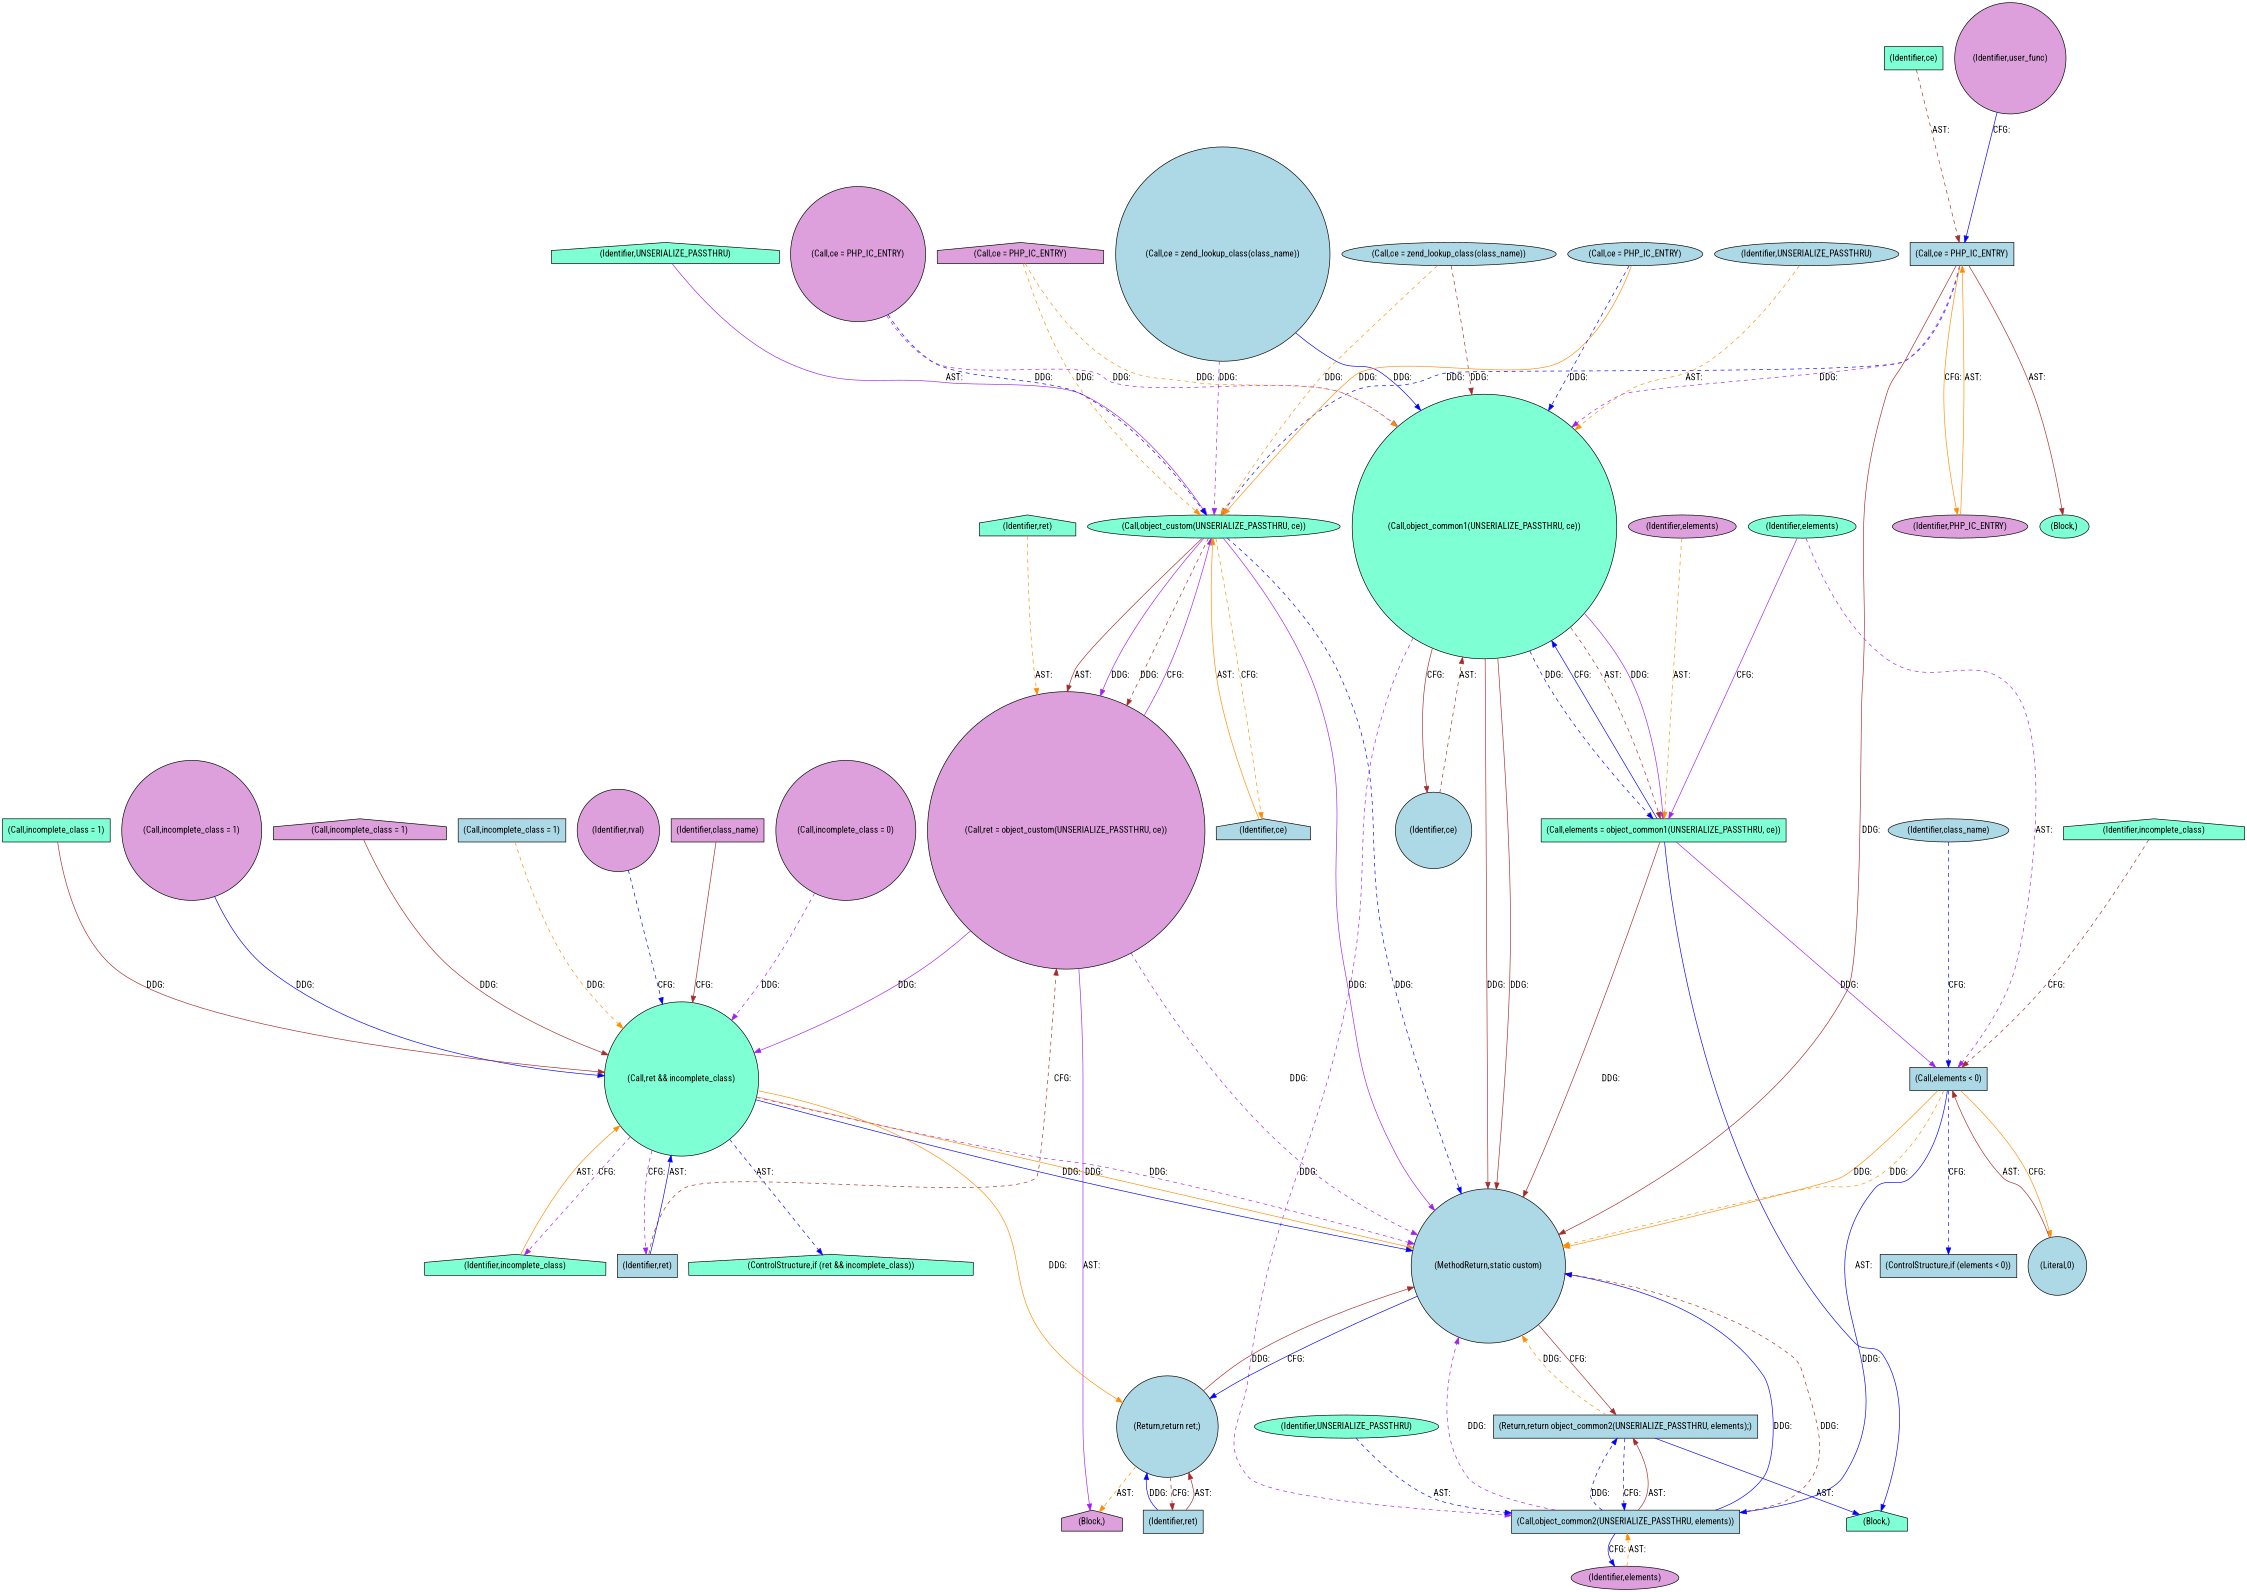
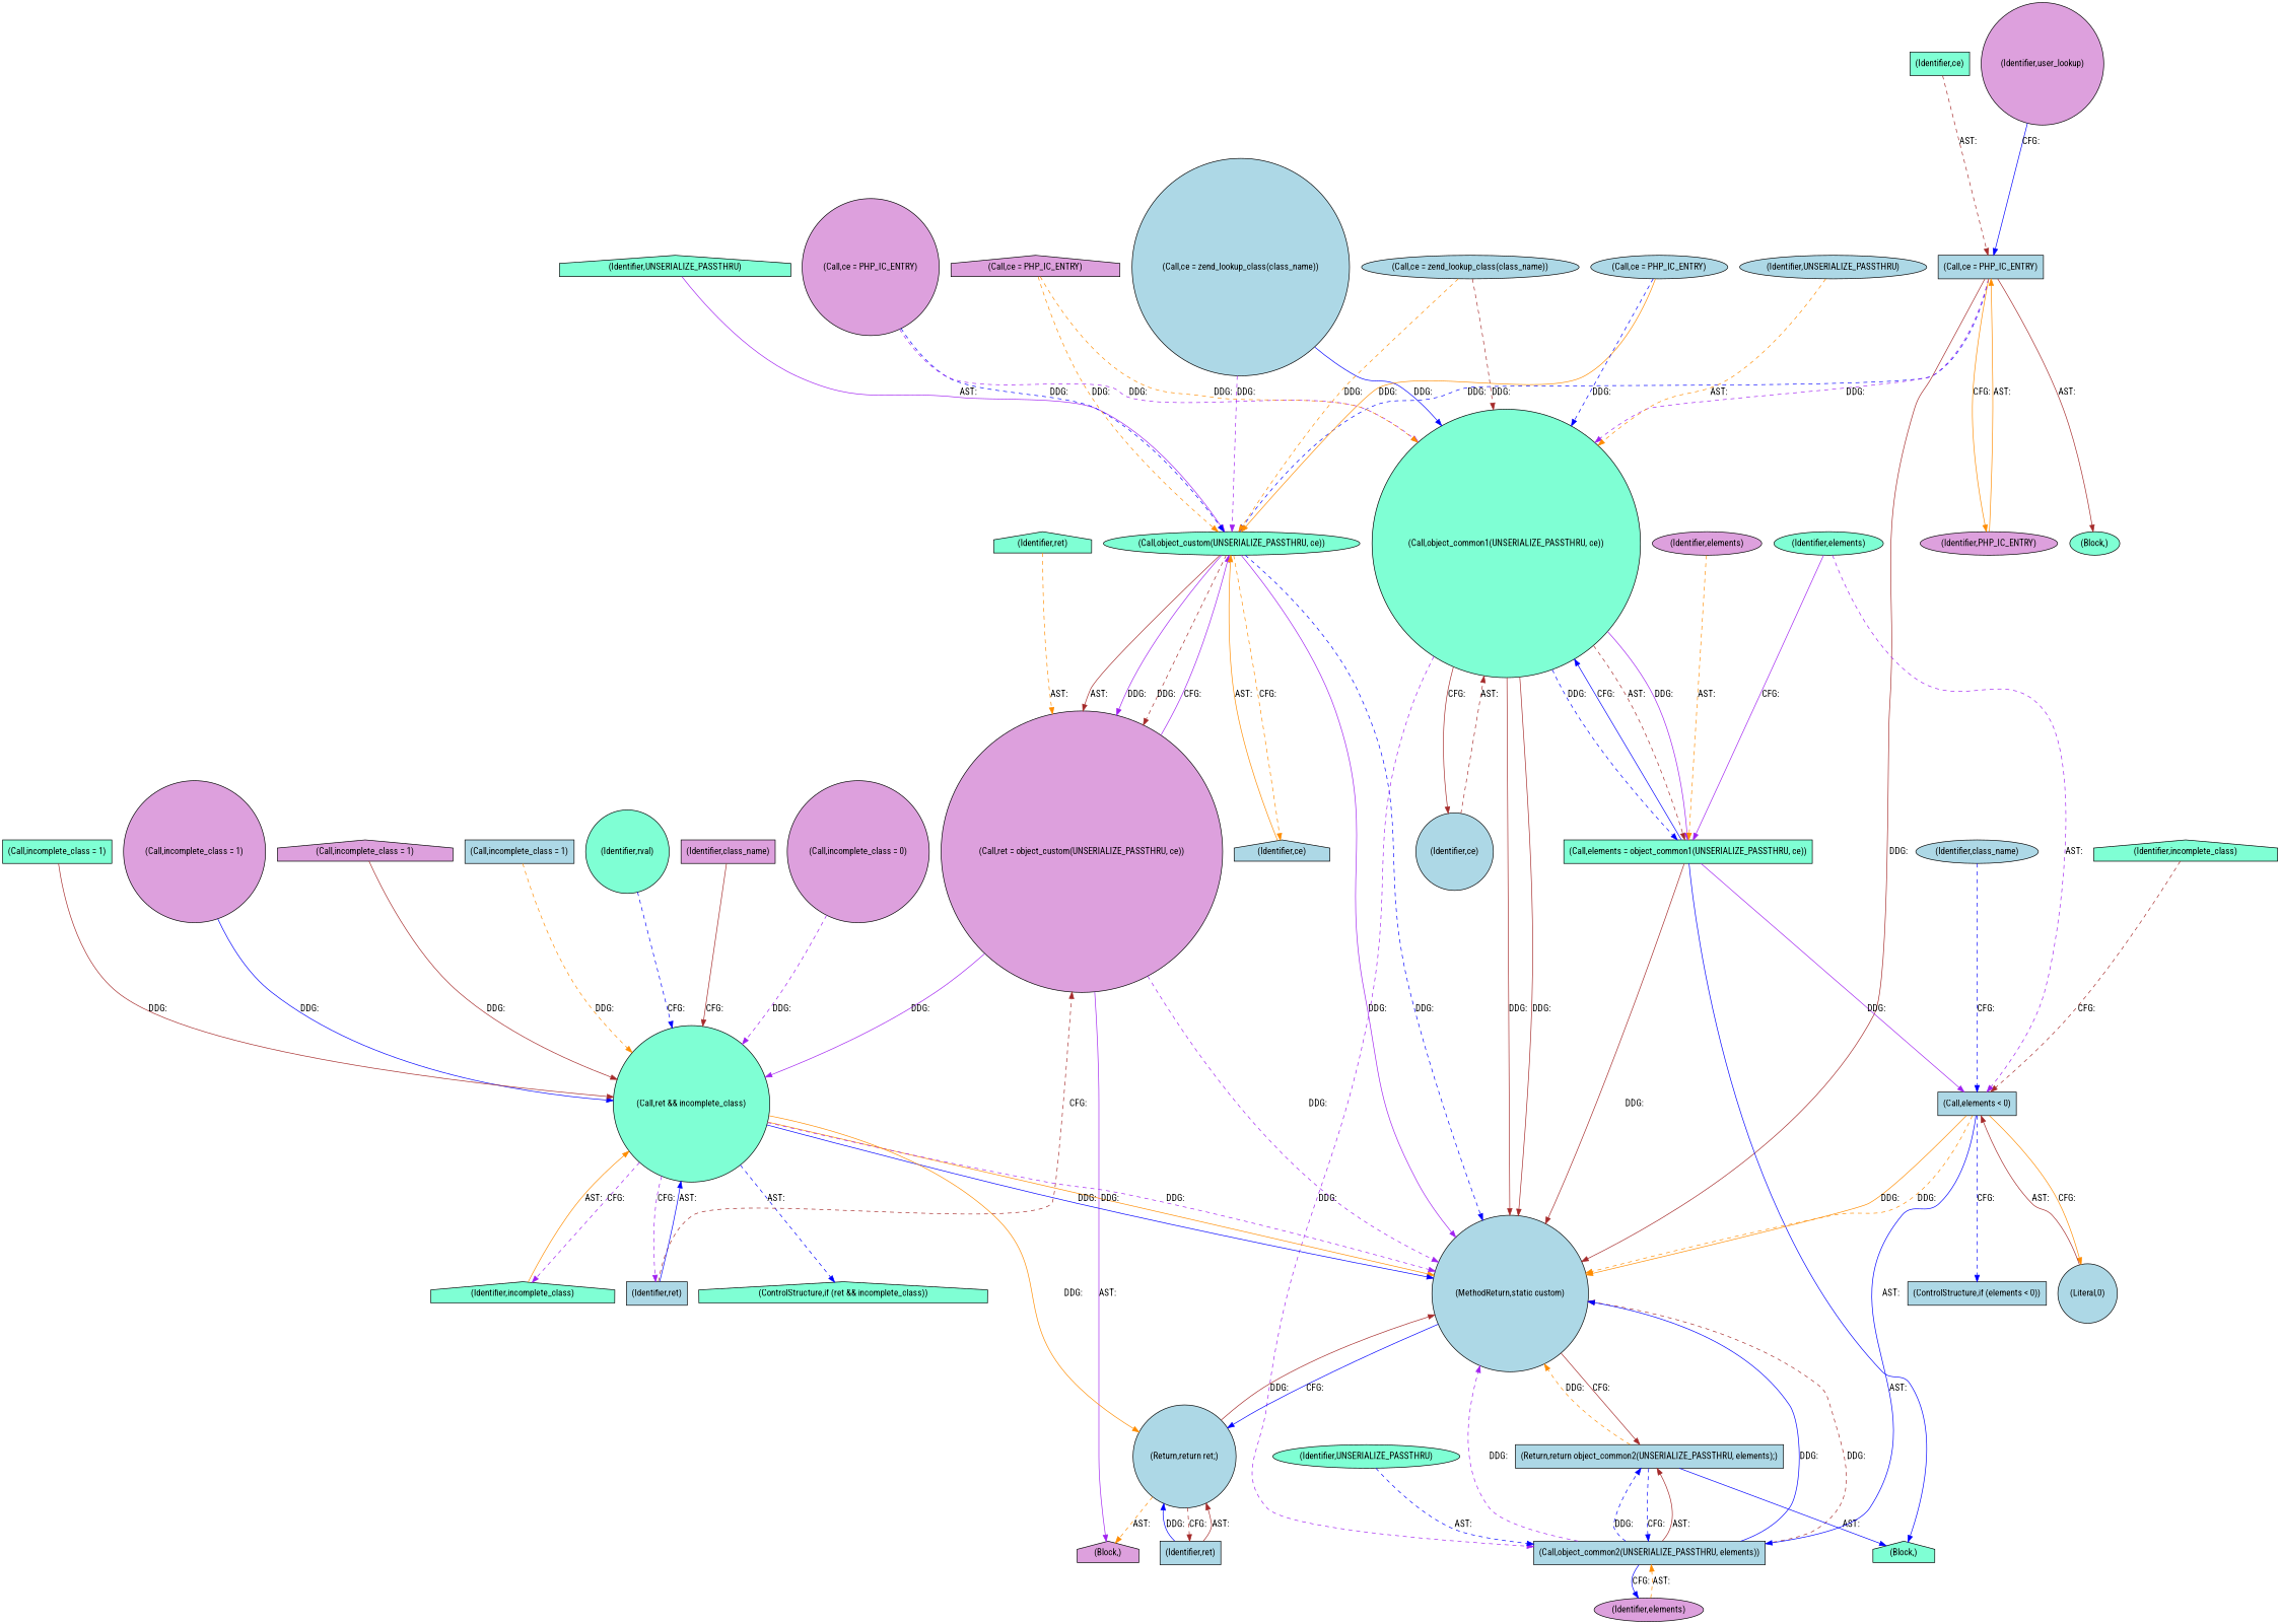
  digraph {
    fontname="Roboto Condensed"
    node [fillcolor=lightblue fontname="Roboto Condensed" shape=circle style=filled]
    edge [color=blue fontname="Roboto Condensed" style=solid]
    n1 [label="(Call,ce = PHP_IC_ENTRY)" shape=box]
    n2 [fillcolor=aquamarine label="(Call,object_custom(UNSERIALIZE_PASSTHRU, ce))" shape=ellipse]
    n3 [fillcolor=aquamarine label="(Call,object_common1(UNSERIALIZE_PASSTHRU, ce))"]
    n4 [label="(MethodReturn,static custom)"]
    n5 [fillcolor=plum label="(Identifier,PHP_IC_ENTRY)" shape=ellipse]
    n6 [fillcolor=aquamarine label="(Block,)" shape=ellipse]
    n7 [fillcolor=plum label="(Call,ret = object_custom(UNSERIALIZE_PASSTHRU, ce))"]
    n8 [label="(Identifier,ce)" shape=house]
    n9 [fillcolor=aquamarine label="(Call,elements = object_common1(UNSERIALIZE_PASSTHRU, ce))" shape=box]
    n10 [label="(Call,object_common2(UNSERIALIZE_PASSTHRU, elements))" shape=box]
    n11 [label="(Identifier,ce)"]
    n12 [label="(Return,return ret;)"]
    n13 [label="(Return,return object_common2(UNSERIALIZE_PASSTHRU, elements);)" shape=box]
    n14 [fillcolor=aquamarine label="(Call,ret && incomplete_class)"]
    n15 [fillcolor=plum label="(Block,)" shape=house]
    n16 [fillcolor=aquamarine label="(ControlStructure,if (ret && incomplete_class))" shape=house]
    n17 [fillcolor=aquamarine label="(Identifier,incomplete_class)" shape=house]
    n18 [label="(Identifier,ret)" shape=box]
    n19 [label="(Identifier,ret)" shape=box]
    n20 [label="(Call,elements < 0)" shape=box]
    n21 [fillcolor=aquamarine label="(Block,)" shape=house]
    n22 [fillcolor=plum label="(Identifier,elements)" shape=ellipse]
    n23 [label="(Literal,0)"]
    n24 [label="(ControlStructure,if (elements < 0))" shape=box]
    n25 [fillcolor=plum label="(Call,incomplete_class = 1)"]
    n26 [label="(Identifier,UNSERIALIZE_PASSTHRU)" shape=ellipse]
    n27 [fillcolor=aquamarine label="(Call,incomplete_class = 1)" shape=box]
    n28 [label="(Call,ce = zend_lookup_class(class_name))"]
    n29 [fillcolor=plum label="(Identifier,elements)" shape=ellipse]
    n30 [fillcolor=aquamarine label="(Identifier,UNSERIALIZE_PASSTHRU)" shape=house]
    n31 [fillcolor=plum label="(Call,incomplete_class = 1)" shape=house]
    n32 [label="(Call,ce = zend_lookup_class(class_name))" shape=ellipse]
    n33 [label="(Call,incomplete_class = 1)" shape=box]
    n34 [label="(Identifier,class_name)" shape=ellipse]
    n35 [label="(Call,ce = PHP_IC_ENTRY)" shape=ellipse]
-   n36 [fillcolor=plum label="(Identifier,rval)"]
+   n36 [fillcolor=aquamarine label="(Identifier,rval)"]
    n37 [fillcolor=aquamarine label="(Identifier,incomplete_class)" shape=house]
    n38 [fillcolor=aquamarine label="(Identifier,ce)" shape=box]
-   n39 [fillcolor=plum label="(Identifier,user_func)"]
+   n39 [fillcolor=plum label="(Identifier,user_lookup)"]
    n40 [fillcolor=aquamarine label="(Identifier,elements)" shape=ellipse]
    n41 [fillcolor=plum label="(Identifier,class_name)" shape=box]
    n42 [fillcolor=plum label="(Call,incomplete_class = 0)"]
    n43 [fillcolor=aquamarine label="(Identifier,UNSERIALIZE_PASSTHRU)" shape=ellipse]
    n44 [fillcolor=plum label="(Call,ce = PHP_IC_ENTRY)"]
    n45 [fillcolor=plum label="(Call,ce = PHP_IC_ENTRY)" shape=house]
    n46 [fillcolor=aquamarine label="(Identifier,ret)" shape=house]
    n1 -> n2 [label="DDG: " style=dashed]
    n1 -> n3 [color=purple label="DDG: " style=dashed]
    n1 -> n4 [color=brown label="DDG: "]
    n1 -> n5 [color=darkorange label="CFG: "]
    n1 -> n6 [color=brown label="AST: "]
    n2 -> n4 [label="DDG: " style=dashed]
    n2 -> n4 [color=purple label="DDG: "]
    n2 -> n7 [color=brown label="AST: "]
    n2 -> n7 [color=purple label="DDG: "]
    n2 -> n7 [color=brown label="DDG: " style=dashed]
    n2 -> n8 [color=darkorange label="CFG: " style=dashed]
    n3 -> n4 [color=brown label="DDG: "]
    n3 -> n4 [color=brown label="DDG: "]
    n3 -> n9 [color=brown label="AST: " style=dashed]
    n3 -> n9 [color=purple label="DDG: "]
    n3 -> n9 [label="DDG: " style=dashed]
    n3 -> n10 [color=purple label="DDG: " style=dashed]
    n3 -> n11 [color=brown label="CFG: "]
    n4 -> n12 [label="CFG: "]
    n4 -> n13 [color=brown label="CFG: "]
    n5 -> n1 [color=darkorange label="AST: "]
    n7 -> n2 [color=purple label="CFG: "]
    n7 -> n4 [color=purple label="DDG: " style=dashed]
    n7 -> n14 [color=purple label="DDG: "]
    n7 -> n15 [color=purple label="AST: "]
    n8 -> n2 [color=darkorange label="AST: "]
    n9 -> n3 [label="CFG: "]
    n9 -> n4 [color=brown label="DDG: "]
    n9 -> n20 [color=purple label="DDG: "]
    n9 -> n21 [label="AST: "]
    n10 -> n4 [color=brown label="DDG: " style=dashed]
    n10 -> n4 [label="DDG: "]
    n10 -> n4 [color=purple label="DDG: " style=dashed]
    n10 -> n13 [color=brown label="AST: "]
    n10 -> n13 [label="DDG: " style=dashed]
    n10 -> n22 [label="CFG: "]
    n11 -> n3 [color=brown label="AST: " style=dashed]
    n12 -> n4 [color=brown label="DDG: "]
    n12 -> n15 [color=darkorange label="AST: " style=dashed]
    n12 -> n19 [color=brown label="CFG: " style=dashed]
    n13 -> n4 [color=darkorange label="DDG: " style=dashed]
    n13 -> n10 [label="CFG: " style=dashed]
    n13 -> n21 [label="AST: "]
    n14 -> n4 [color=darkorange label="DDG: "]
    n14 -> n4 [color=purple label="DDG: " style=dashed]
    n14 -> n4 [label="DDG: "]
    n14 -> n12 [color=darkorange label="DDG: "]
    n14 -> n16 [label="AST: " style=dashed]
    n14 -> n17 [color=purple label="CFG: " style=dashed]
    n14 -> n18 [color=purple label="CFG: " style=dashed]
    n17 -> n14 [color=darkorange label="AST: "]
    n18 -> n7 [color=brown label="CFG: " style=dashed]
    n18 -> n14 [label="AST: "]
    n19 -> n12 [color=brown label="AST: "]
    n19 -> n12 [label="DDG: "]
    n20 -> n4 [color=darkorange label="DDG: "]
    n20 -> n4 [color=darkorange label="DDG: " style=dashed]
-   n20 -> n10 [label="DDG: "]
+   n20 -> n10 [label="AST: "]
    n20 -> n23 [color=darkorange label="CFG: "]
    n20 -> n24 [label="CFG: " style=dashed]
    n22 -> n10 [color=darkorange label="AST: " style=dashed]
    n23 -> n20 [color=brown label="AST: "]
    n25 -> n14 [label="DDG: "]
    n26 -> n3 [color=darkorange label="AST: " style=dashed]
    n27 -> n14 [color=brown label="DDG: "]
    n28 -> n2 [color=purple label="DDG: " style=dashed]
    n28 -> n3 [label="DDG: "]
    n29 -> n9 [color=darkorange label="AST: " style=dashed]
    n30 -> n2 [color=purple label="AST: "]
    n31 -> n14 [color=brown label="DDG: "]
    n32 -> n2 [color=darkorange label="DDG: " style=dashed]
    n32 -> n3 [color=brown label="DDG: " style=dashed]
    n33 -> n14 [color=darkorange label="DDG: " style=dashed]
    n34 -> n20 [label="CFG: " style=dashed]
    n35 -> n2 [color=darkorange label="DDG: "]
    n35 -> n3 [label="DDG: " style=dashed]
    n36 -> n14 [label="CFG: " style=dashed]
    n37 -> n20 [color=brown label="CFG: " style=dashed]
    n38 -> n1 [color=brown label="AST: " style=dashed]
    n39 -> n1 [label="CFG: "]
    n40 -> n9 [color=purple label="CFG: "]
    n40 -> n20 [color=purple label="AST: " style=dashed]
    n41 -> n14 [color=brown label="CFG: "]
    n42 -> n14 [color=purple label="DDG: " style=dashed]
    n43 -> n10 [label="AST: " style=dashed]
    n44 -> n2 [label="DDG: " style=dashed]
    n44 -> n3 [color=purple label="DDG: " style=dashed]
    n45 -> n2 [color=darkorange label="DDG: " style=dashed]
    n45 -> n3 [color=darkorange label="DDG: " style=dashed]
    n46 -> n7 [color=darkorange label="AST: " style=dashed]
  }
